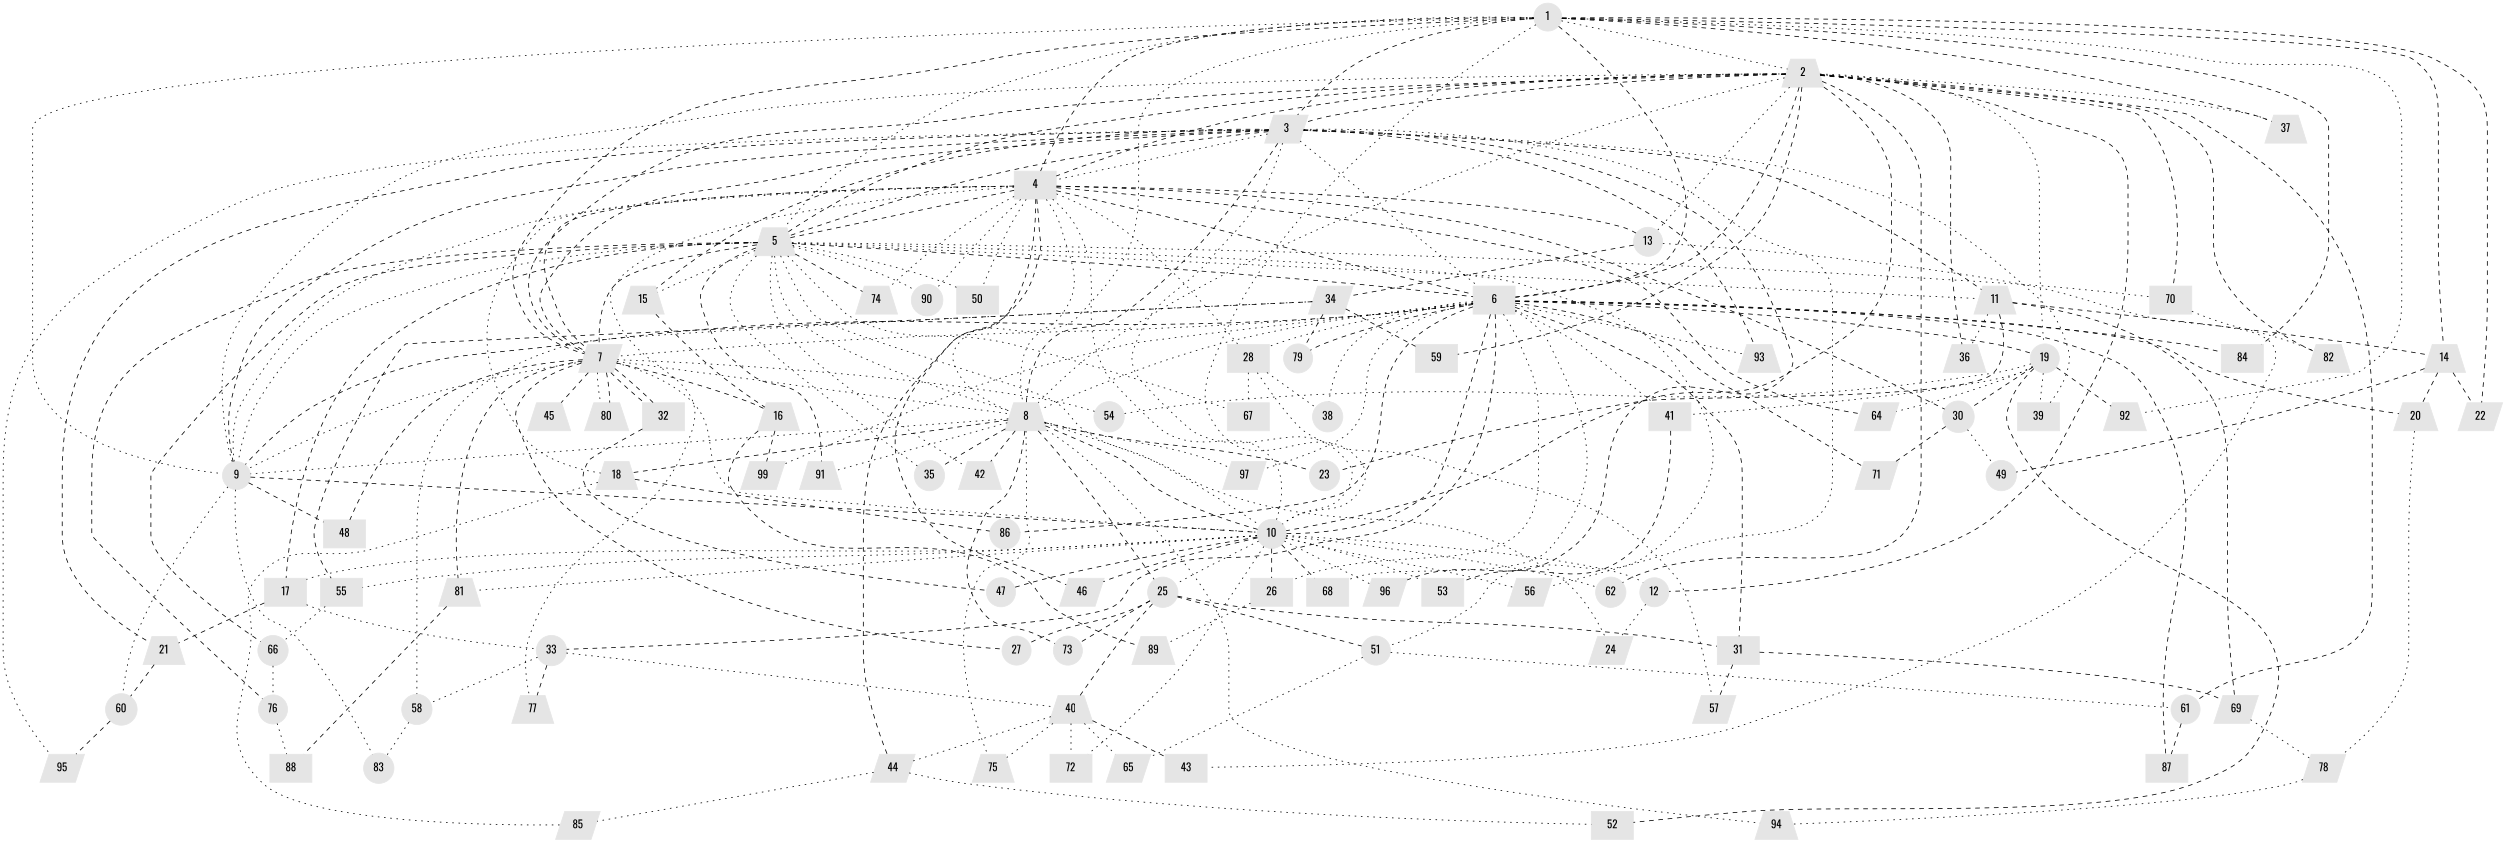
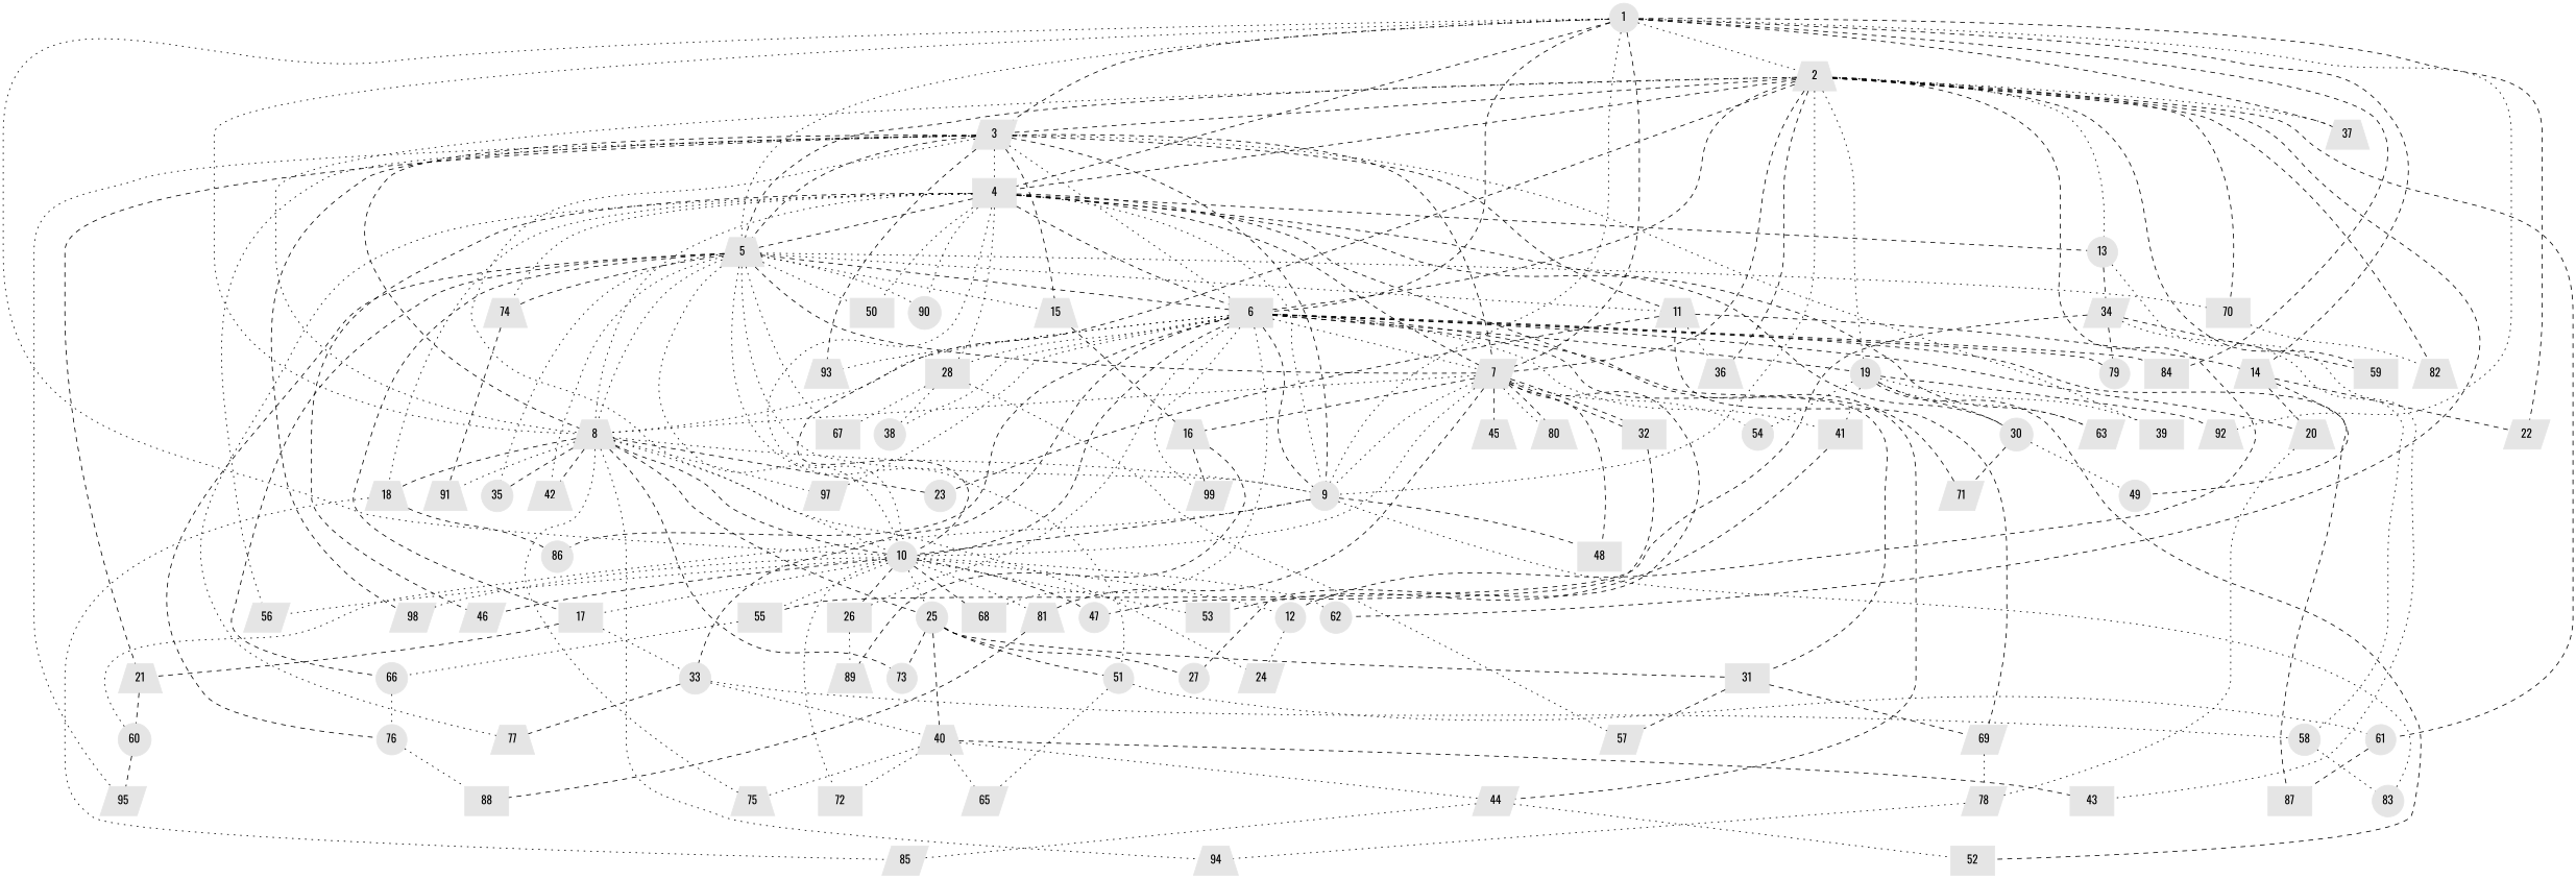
  graph {
    fontname=Oswald
    node [color=gray90 fontname=Oswald shape=circle style=filled]
    edge [fontname=Oswald style=dashed]
    2 [shape=trapezium]
    1
    3 [shape=parallelogram]
    4 [shape=box]
    5 [shape=trapezium]
    6 [shape=box]
    7 [shape=parallelogram]
    8 [shape=trapezium]
    9
    10
    14 [shape=trapezium]
    22 [shape=parallelogram]
    37 [shape=trapezium]
    84 [shape=box]
    92 [shape=trapezium]
    12
    13
    19
    36 [shape=trapezium]
    59 [shape=box]
    61
    62
    70 [shape=box]
    82 [shape=trapezium]
    11 [shape=trapezium]
    15 [shape=trapezium]
    21 [shape=trapezium]
    39 [shape=box]
    56 [shape=parallelogram]
    93 [shape=trapezium]
    95 [shape=parallelogram]
-   96 [shape=parallelogram]
+   96 [shape=parallelogram label=98]
    18 [shape=trapezium]
    28 [shape=box]
    30
    44 [shape=parallelogram]
    46 [shape=parallelogram]
    50 [shape=box]
-   63 [shape=parallelogram label=64]
+   63 [shape=parallelogram]
    74 [shape=trapezium]
    77 [shape=trapezium]
    90
    17 [shape=box]
    35
    42 [shape=trapezium]
    51
    66
    67 [shape=box]
    76
    91 [shape=trapezium]
    20 [shape=trapezium]
    26 [shape=box]
    n53 [label=99 shape=parallelogram]
    31 [shape=box]
    33
    38
    41 [shape=box]
    68 [shape=box]
    71 [shape=parallelogram]
    79
    86
    87 [shape=box]
    97 [shape=parallelogram]
    16 [shape=trapezium]
    27
    32 [shape=box]
    45 [shape=trapezium]
    48 [shape=box]
    54
    80 [shape=trapezium]
    81 [shape=trapezium]
    23
    24 [shape=parallelogram]
    25
    73
    75 [shape=trapezium]
    94 [shape=trapezium]
    60
    83
    47
    53 [shape=box]
    55 [shape=box]
    72 [shape=box]
    49
    34 [shape=parallelogram]
    43 [shape=box]
    52 [shape=box]
    69 [shape=parallelogram]
    85 [shape=parallelogram]
    57 [shape=parallelogram]
    65 [shape=parallelogram]
    88 [shape=box]
    78 [shape=parallelogram]
    89 [shape=trapezium]
    40 [shape=trapezium]
    58
    2 -- 3
    2 -- 4
    2 -- 5
    2 -- 6
    2 -- 7
    2 -- 8 [style=dotted]
    2 -- 9 [style=dotted]
    2 -- 10
    2 -- 37 [style=dotted]
    2 -- 12
    2 -- 13 [style=dotted]
    2 -- 19 [style=dotted]
    2 -- 36
    2 -- 59
    2 -- 61
    2 -- 62
    2 -- 70
    2 -- 82
    1 -- 2 [style=dotted]
    1 -- 3
    1 -- 4
    1 -- 5 [style=dotted]
    1 -- 6
    1 -- 7
    1 -- 8 [style=dotted]
    1 -- 9 [style=dotted]
    1 -- 10 [style=dotted]
    1 -- 14
    1 -- 22
    1 -- 37
    1 -- 84
    1 -- 92 [style=dotted]
    3 -- 4 [style=dotted]
    3 -- 5
    3 -- 6 [style=dotted]
    3 -- 7
    3 -- 8
    3 -- 9
    3 -- 10 [style=dotted]
    3 -- 11
    3 -- 15
    3 -- 21
    3 -- 39 [style=dotted]
    3 -- 56 [style=dotted]
    3 -- 93
    3 -- 95 [style=dotted]
    3 -- 96
    4 -- 5
    4 -- 6
    4 -- 7
    4 -- 8 [style=dotted]
    4 -- 9 [style=dotted]
    4 -- 10 [style=dotted]
    4 -- 13
    4 -- 18 [style=dotted]
    4 -- 28 [style=dotted]
    4 -- 30
    4 -- 44
    4 -- 46
    4 -- 50 [style=dotted]
    4 -- 63
    4 -- 74 [style=dotted]
    4 -- 77 [style=dotted]
    4 -- 90 [style=dotted]
    5 -- 6
    5 -- 7
    5 -- 8 [style=dotted]
    5 -- 9 [style=dotted]
    5 -- 10 [style=dotted]
    5 -- 70 [style=dotted]
    5 -- 11 [style=dotted]
    5 -- 15 [style=dotted]
    5 -- 50 [style=dotted]
    5 -- 74
    5 -- 90 [style=dotted]
    5 -- 17
    5 -- 35 [style=dotted]
    5 -- 42 [style=dotted]
    5 -- 51 [style=dotted]
    5 -- 66
    5 -- 67 [style=dotted]
    5 -- 76
-   5 -- 91
+   74 -- 91
    6 -- 7 [style=dotted]
    6 -- 8 [style=dotted]
    6 -- 9
    6 -- 10
    6 -- 84
    6 -- 19
    6 -- 93 [style=dotted]
    6 -- 28 [style=dotted]
    6 -- 20
    6 -- 26 [style=dotted]
    6 -- n53 [style=dotted]
    6 -- 31
    6 -- 33
    6 -- 38 [style=dotted]
    6 -- 41 [style=dotted]
    6 -- 68 [style=dotted]
    6 -- 71
    6 -- 79
    6 -- 86
    6 -- 87
    6 -- 97 [style=dotted]
    7 -- 8 [style=dotted]
    7 -- 9 [style=dotted]
    7 -- 10 [style=dotted]
    7 -- 16
    7 -- 27
    7 -- 32
    7 -- 32
    7 -- 45
    7 -- 48
    7 -- 54 [style=dotted]
    7 -- 80 [style=dotted]
    7 -- 80
    7 -- 81
    8 -- 9 [style=dotted]
    8 -- 10
    8 -- 18
    8 -- 35
    8 -- 42
    8 -- 91 [style=dotted]
    8 -- 97 [style=dotted]
    8 -- 23
    8 -- 24 [style=dotted]
    8 -- 25
    8 -- 73
    8 -- 75 [style=dotted]
    8 -- 94 [style=dotted]
    9 -- 10
    9 -- 48
    9 -- 60 [style=dotted]
    9 -- 83 [style=dotted]
    10 -- 12 [style=dotted]
    10 -- 62 [style=dotted]
    10 -- 56 [style=dotted]
    10 -- 96 [style=dotted]
    10 -- 46
    10 -- 17 [style=dotted]
    10 -- 26
    10 -- 68
    10 -- 81 [style=dotted]
    10 -- 25 [style=dotted]
    10 -- 47
    10 -- 53 [style=dotted]
    10 -- 55 [style=dotted]
    10 -- 72 [style=dotted]
    14 -- 22
    14 -- 20
    14 -- 49
    12 -- 24 [style=dotted]
    13 -- 34
    13 -- 43 [style=dotted]
    19 -- 92
    19 -- 39 [style=dotted]
    19 -- 30
    19 -- 63 [style=dotted]
    19 -- 41 [style=dotted]
    19 -- 54 [style=dotted]
    19 -- 52
    61 -- 87
    70 -- 82 [style=dotted]
    11 -- 14
    11 -- 36 [style=dotted]
    11 -- 23
    11 -- 69
    15 -- 16
    21 -- 60
    18 -- 86
    18 -- 85 [style=dotted]
    28 -- 67 [style=dotted]
    28 -- 38 [style=dotted]
    28 -- 57 [style=dotted]
    30 -- 71
    30 -- 49 [style=dotted]
    44 -- 52 [style=dotted]
    44 -- 85 [style=dotted]
    17 -- 21
    17 -- 33 [style=dotted]
    51 -- 61 [style=dotted]
    51 -- 65 [style=dotted]
    66 -- 76 [style=dotted]
    76 -- 88 [style=dotted]
    20 -- 78 [style=dotted]
    26 -- 89 [style=dotted]
    31 -- 69
    31 -- 57
    33 -- 77
    33 -- 40 [style=dotted]
    33 -- 58 [style=dotted]
    41 -- 53
    16 -- n53
    16 -- 89
    32 -- 47
    81 -- 88
    25 -- 51
    25 -- 31
    25 -- 27
    25 -- 73
    25 -- 40
    60 -- 95
    55 -- 66 [style=dotted]
    34 -- 59
    34 -- 79
    34 -- 55
    34 -- 58 [style=dotted]
    69 -- 78 [style=dotted]
    78 -- 94 [style=dotted]
    40 -- 44 [style=dotted]
    40 -- 75 [style=dotted]
    40 -- 72 [style=dotted]
    40 -- 43
    40 -- 65 [style=dotted]
    58 -- 83 [style=dotted]
  }
